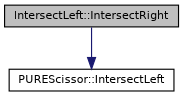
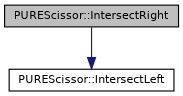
  digraph {
    rankdir=TB
    node [color=black fontname=Helvetica fontsize=10 shape=record style=filled]
-   n1 [fillcolor=grey75 fontcolor=black height=0.2 label="IntersectLeft::IntersectRight" width=0.4]
+   n1 [fillcolor=grey75 fontcolor=black height=0.2 label="PUREScissor::IntersectRight" width=0.4]
    n2 [fillcolor=white height=0.2 label="PUREScissor::IntersectLeft" width=0.4]
    n1 -> n2 [color=midnightblue fontname=Helvetica fontsize=10 labelfontname=Helvetica labelfontsize=10 style=solid]
  }
